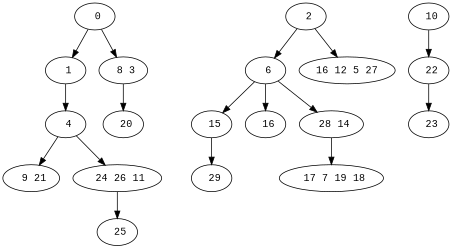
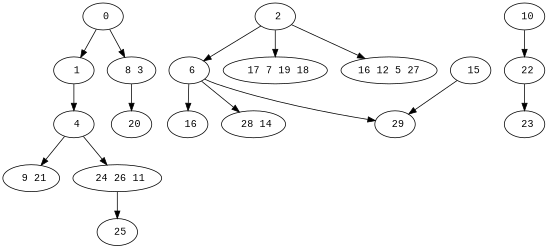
  digraph {
    fontname="Liberation Mono"
    node [fontname="Liberation Mono"]
    edge [fontname="Liberation Mono"]
    " 0"
    " 1"
    " 8 3"
    " 4"
    " 2"
    " 6"
    " 17 7 19 18"
    n8 [label="16 12 5 27"]
    " 20"
    " 9 21"
    " 24 26 11"
    " 15"
    " 16"
    " 28 14"
    " 10"
    " 22"
    " 25"
    " 29"
    " 23"
    " 0" -> " 1"
    " 0" -> " 8 3"
    " 1" -> " 4"
    " 8 3" -> " 20"
    " 4" -> " 9 21"
    " 4" -> " 24 26 11"
    " 2" -> " 6"
-   " 28 14" -> " 17 7 19 18"
+   " 2" -> " 17 7 19 18"
    " 2" -> n8
-   " 6" -> " 15"
+   " 6" -> " 29"
    " 6" -> " 16"
    " 6" -> " 28 14"
    " 24 26 11" -> " 25"
    " 15" -> " 29"
    " 10" -> " 22"
    " 22" -> " 23"
  }
